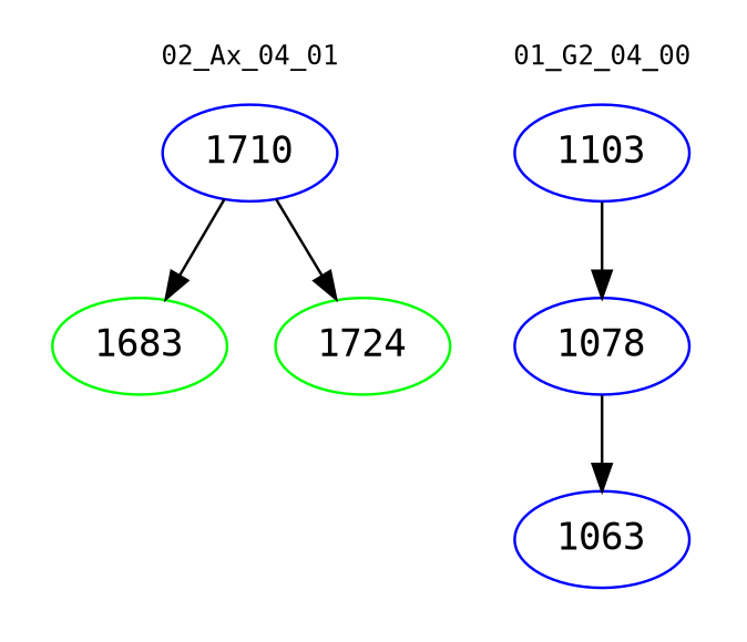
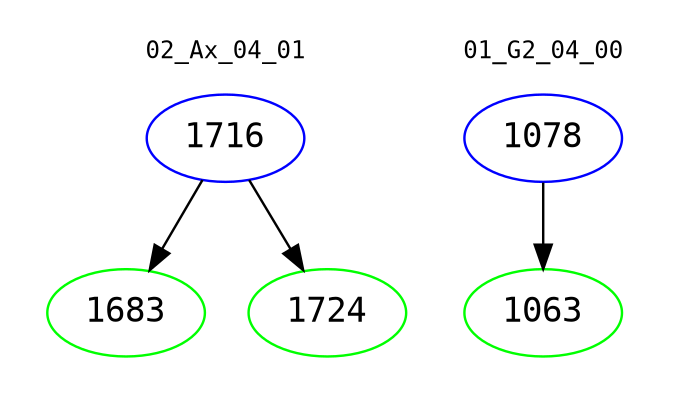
  digraph {
    fontname="DejaVu Sans Mono"
    node [color=blue fontname="DejaVu Sans Mono"]
    edge [color=black fontname="DejaVu Sans Mono"]
-   n1 [label=1710]
+   n1 [label=1716]
    n2 [color=green label=1683]
    n3 [color=green label=1724]
-   n4 [label=1103]
-   n5 [label=1063]
+   n5 [color=green label=1063]
    n6 [label=1078]
    subgraph cluster_1 {
      color=white
      fontsize=10
      label="02_Ax_04_01"
      n1
      n2
      n3
    }
    subgraph cluster_2 {
      color=white
      fontsize=10
      label="01_G2_04_00"
-     n4
      n5
      n6
    }
    n1 -> n2
    n1 -> n3
-   n4 -> n6
    n6 -> n5
  }
